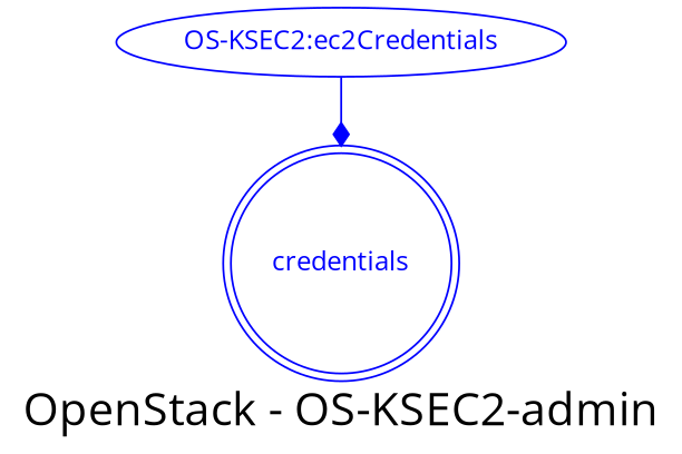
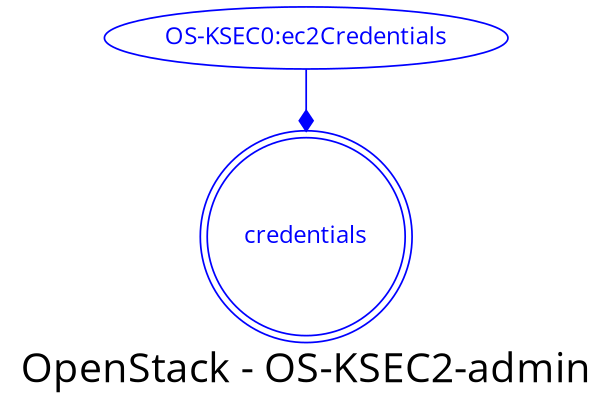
  digraph {
    fontsize=24
    label="OpenStack - OS-KSEC2-admin"
    splines=true
    fontname="Open Sans"
    node [color=blue fontcolor=blue fontname="Open Sans"]
    credentials [shape=doublecircle]
-   "OS-KSEC2:ec2Credentials" [shape=ellipse]
+   "OS-KSEC2:ec2Credentials" [shape=ellipse label="OS-KSEC0:ec2Credentials"]
    "OS-KSEC2:ec2Credentials" -> credentials [arrowhead=diamond arrowtail=none color=blue fontcolor=blue fontname="Open Sans"]
  }
